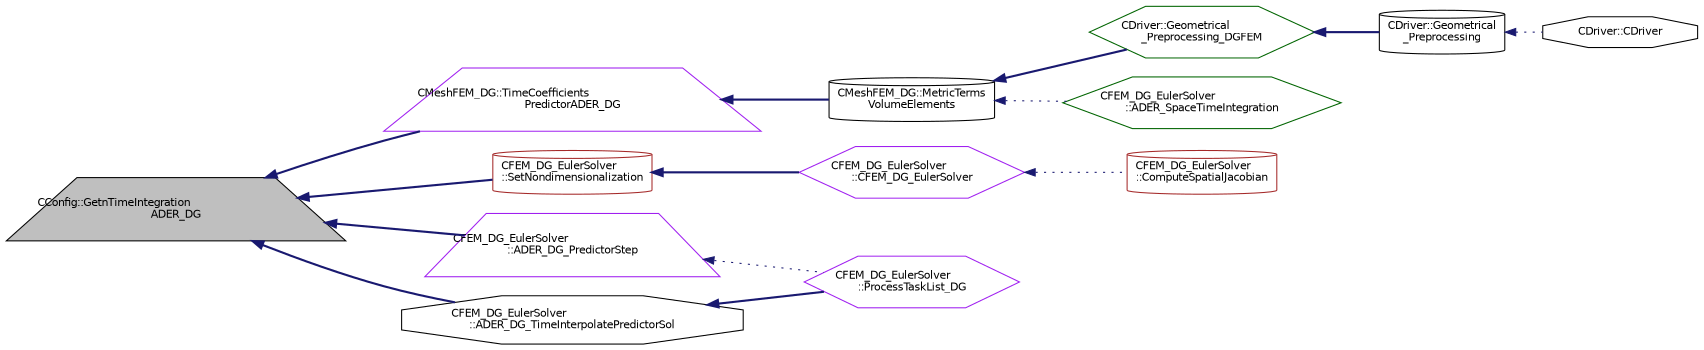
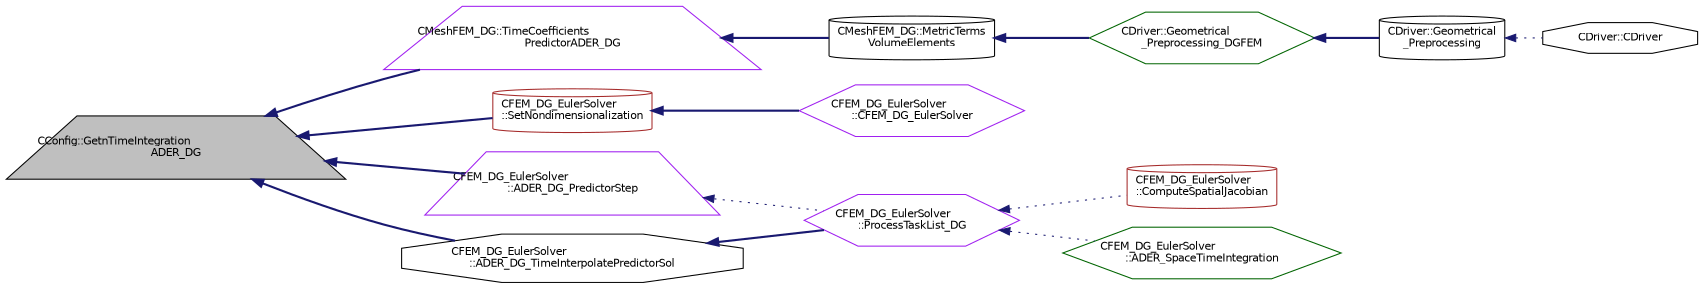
  digraph {
    rankdir=LR
    node [color=black fillcolor=white fontname=Helvetica fontsize=10 shape=cylinder style=filled]
    edge [color=midnightblue dir=back fontname=Helvetica fontsize=10 labelfontname=Helvetica labelfontsize=10 style=bold]
    n1 [fillcolor=grey75 fontcolor=black height=0.2 label="CConfig::GetnTimeIntegration\lADER_DG" shape=trapezium width=0.4]
    n2 [color=purple height=0.2 label="CMeshFEM_DG::TimeCoefficients\lPredictorADER_DG" shape=trapezium width=0.4]
    n3 [color=brown height=0.2 label="CFEM_DG_EulerSolver\l::SetNondimensionalization" width=0.4]
    n4 [color=purple height=0.2 label="CFEM_DG_EulerSolver\l::ADER_DG_PredictorStep" shape=trapezium width=0.4]
    n5 [height=0.2 label="CFEM_DG_EulerSolver\l::ADER_DG_TimeInterpolatePredictorSol" shape=octagon width=0.4]
    n6 [height=0.2 label="CMeshFEM_DG::MetricTerms\lVolumeElements" width=0.4]
    n7 [color=purple height=0.2 label="CFEM_DG_EulerSolver\l::CFEM_DG_EulerSolver" shape=hexagon width=0.4]
    n8 [color=purple height=0.2 label="CFEM_DG_EulerSolver\l::ProcessTaskList_DG" shape=hexagon width=0.4]
    n9 [color=darkgreen height=0.2 label="CDriver::Geometrical\l_Preprocessing_DGFEM" shape=hexagon width=0.4]
    n10 [height=0.2 label="CDriver::Geometrical\l_Preprocessing" width=0.4]
    n11 [height=0.2 label="CDriver::CDriver" shape=octagon width=0.4]
    n12 [color=brown height=0.2 label="CFEM_DG_EulerSolver\l::ComputeSpatialJacobian" width=0.4]
    n13 [color=darkgreen height=0.2 label="CFEM_DG_EulerSolver\l::ADER_SpaceTimeIntegration" shape=hexagon width=0.4]
    n1 -> n2
    n1 -> n3
    n1 -> n4
    n1 -> n5
    n2 -> n6
    n3 -> n7
    n4 -> n8 [style=dotted]
    n5 -> n8
    n6 -> n9
-   n7 -> n12 [style=dotted]
-   n6 -> n13 [style=dotted]
+   n8 -> n12 [style=dotted]
+   n8 -> n13 [style=dotted]
    n9 -> n10
    n10 -> n11 [style=dotted]
  }
